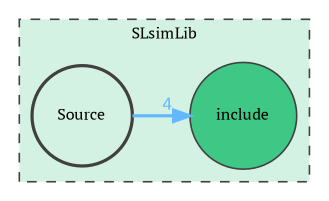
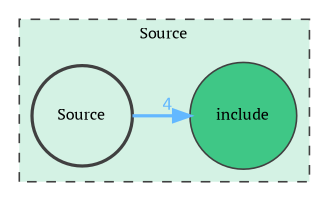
  digraph {
    compound=true
    rankdir=LR
    fontname="PT Serif"
    node [color=grey25 fontname="PT Serif" fontsize=10 shape=circle]
    n1 [fillcolor="#3fc786" height=0.2 label=include style=filled width=0.4]
    n2 [fillcolor="#d4f2e4" height=0.2 label=Source style="filled,bold" width=0.4]
    subgraph cluster_1 {
      bgcolor="#d4f2e4"
      fontsize=10
-     label=SLsimLib
+     label=Source
      pencolor=grey25
      style="filled,dashed"
      n1
      n2
    }
    n2 -> n1 [color=steelblue1 fontcolor=steelblue1 fontname="PT Serif" fontsize=10 headlabel=4 labeldistance=1.5 labelfontname=Helvetica labelfontsize=10 style=bold]
  }
